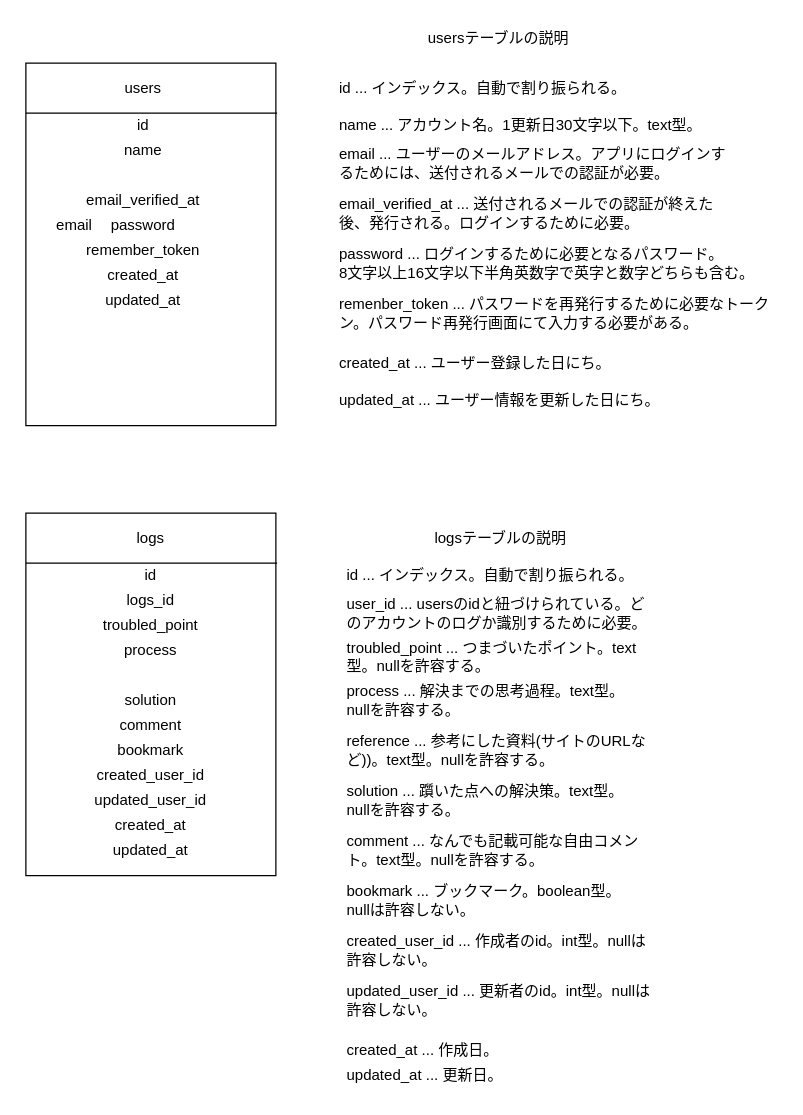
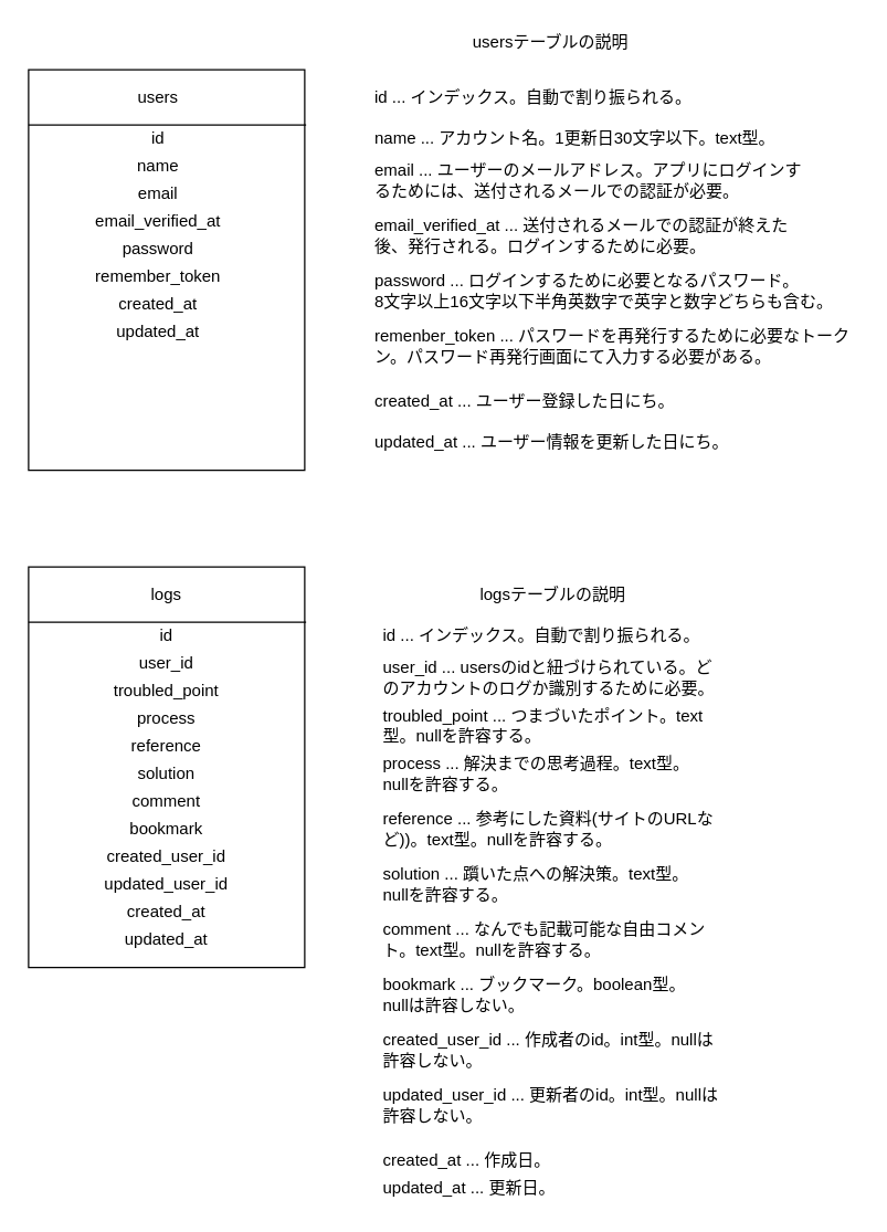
  <mxCell id="0" />
  <mxCell id="1" parent="0" />
  <mxCell id="2" value="logs" style="text;html=1;strokeColor=none;fillColor=none;align=center;verticalAlign=middle;whiteSpace=wrap;rounded=0;" vertex="1" parent="1"><mxGeometry x="100" y="420" width="40" height="20" as="geometry" /></mxCell>
  <mxCell id="3" value="id" style="text;html=1;strokeColor=none;fillColor=none;align=center;verticalAlign=middle;whiteSpace=wrap;rounded=0;" vertex="1" parent="1"><mxGeometry x="100" y="450" width="40" height="20" as="geometry" /></mxCell>
  <mxCell id="4" value="troubled_point" style="text;html=1;strokeColor=none;fillColor=none;align=center;verticalAlign=middle;whiteSpace=wrap;rounded=0;" vertex="1" parent="1"><mxGeometry x="100" y="490" width="40" height="20" as="geometry" /></mxCell>
  <mxCell id="5" value="process" style="text;html=1;strokeColor=none;fillColor=none;align=center;verticalAlign=middle;whiteSpace=wrap;rounded=0;" vertex="1" parent="1"><mxGeometry x="100" y="510" width="40" height="20" as="geometry" /></mxCell>
+ <mxCell id="6" value="reference" style="text;html=1;strokeColor=none;fillColor=none;align=center;verticalAlign=middle;whiteSpace=wrap;rounded=0;" vertex="1" parent="1"><mxGeometry x="100" y="530" width="40" height="20" as="geometry" /></mxCell>
  <mxCell id="7" value="solution" style="text;html=1;strokeColor=none;fillColor=none;align=center;verticalAlign=middle;whiteSpace=wrap;rounded=0;" vertex="1" parent="1"><mxGeometry x="100" y="550" width="40" height="20" as="geometry" /></mxCell>
  <mxCell id="8" value="comment" style="text;html=1;strokeColor=none;fillColor=none;align=center;verticalAlign=middle;whiteSpace=wrap;rounded=0;" vertex="1" parent="1"><mxGeometry x="100" y="570" width="40" height="20" as="geometry" /></mxCell>
- <mxCell id="9" value="logs_id" style="text;html=1;strokeColor=none;fillColor=none;align=center;verticalAlign=middle;whiteSpace=wrap;rounded=0;" vertex="1" parent="1"><mxGeometry x="100" y="470" width="40" height="20" as="geometry" /></mxCell>
+ <mxCell id="9" value="user_id" style="text;html=1;strokeColor=none;fillColor=none;align=center;verticalAlign=middle;whiteSpace=wrap;rounded=0;" vertex="1" parent="1"><mxGeometry x="100" y="470" width="40" height="20" as="geometry" /></mxCell>
  <mxCell id="10" value="updated_user_id" style="text;html=1;strokeColor=none;fillColor=none;align=center;verticalAlign=middle;whiteSpace=wrap;rounded=0;" vertex="1" parent="1"><mxGeometry x="100" y="630" width="40" height="20" as="geometry" /></mxCell>
  <mxCell id="11" value="created_user_id" style="text;html=1;strokeColor=none;fillColor=none;align=center;verticalAlign=middle;whiteSpace=wrap;rounded=0;" vertex="1" parent="1"><mxGeometry x="100" y="610" width="40" height="20" as="geometry" /></mxCell>
  <mxCell id="12" value="created_at" style="text;html=1;strokeColor=none;fillColor=none;align=center;verticalAlign=middle;whiteSpace=wrap;rounded=0;" vertex="1" parent="1"><mxGeometry x="100" y="650" width="40" height="20" as="geometry" /></mxCell>
  <mxCell id="13" value="updated_at" style="text;html=1;strokeColor=none;fillColor=none;align=center;verticalAlign=middle;whiteSpace=wrap;rounded=0;" vertex="1" parent="1"><mxGeometry x="100" y="670" width="40" height="20" as="geometry" /></mxCell>
  <mxCell id="14" value="" style="rounded=0;whiteSpace=wrap;html=1;fillColor=none;" vertex="1" parent="1"><mxGeometry x="20" y="410" width="200" height="290" as="geometry" /></mxCell>
  <mxCell id="15" value="" style="endArrow=none;html=1;" edge="1" parent="1"><mxGeometry width="50" height="50" relative="1" as="geometry"><mxPoint x="20" y="450" as="sourcePoint" /><mxPoint x="221" y="450" as="targetPoint" /></mxGeometry></mxCell>
  <mxCell id="16" value="users" style="text;html=1;strokeColor=none;fillColor=none;align=center;verticalAlign=middle;whiteSpace=wrap;rounded=0;" vertex="1" parent="1"><mxGeometry x="94" y="60" width="40" height="20" as="geometry" /></mxCell>
  <mxCell id="17" value="bookmark" style="text;html=1;strokeColor=none;fillColor=none;align=center;verticalAlign=middle;whiteSpace=wrap;rounded=0;" vertex="1" parent="1"><mxGeometry x="100" y="590" width="40" height="20" as="geometry" /></mxCell>
  <mxCell id="18" value="id" style="text;html=1;strokeColor=none;fillColor=none;align=center;verticalAlign=middle;whiteSpace=wrap;rounded=0;" vertex="1" parent="1"><mxGeometry x="94" y="90" width="40" height="20" as="geometry" /></mxCell>
  <mxCell id="19" value="name" style="text;html=1;strokeColor=none;fillColor=none;align=center;verticalAlign=middle;whiteSpace=wrap;rounded=0;" vertex="1" parent="1"><mxGeometry x="94" y="110" width="40" height="20" as="geometry" /></mxCell>
- <mxCell id="20" value="email" style="text;html=1;strokeColor=none;fillColor=none;align=center;verticalAlign=middle;whiteSpace=wrap;rounded=0;" vertex="1" parent="1"><mxGeometry x="39" y="170" width="40" height="20" as="geometry" /></mxCell>
+ <mxCell id="20" value="email" style="text;html=1;strokeColor=none;fillColor=none;align=center;verticalAlign=middle;whiteSpace=wrap;rounded=0;" vertex="1" parent="1"><mxGeometry x="94" y="130" width="40" height="20" as="geometry" /></mxCell>
  <mxCell id="21" value="password" style="text;html=1;strokeColor=none;fillColor=none;align=center;verticalAlign=middle;whiteSpace=wrap;rounded=0;" vertex="1" parent="1"><mxGeometry x="94" y="170" width="40" height="20" as="geometry" /></mxCell>
  <mxCell id="22" value="email_verified_at" style="text;html=1;strokeColor=none;fillColor=none;align=center;verticalAlign=middle;whiteSpace=wrap;rounded=0;" vertex="1" parent="1"><mxGeometry x="94" y="150" width="40" height="20" as="geometry" /></mxCell>
  <mxCell id="23" value="remember_token" style="text;html=1;strokeColor=none;fillColor=none;align=center;verticalAlign=middle;whiteSpace=wrap;rounded=0;" vertex="1" parent="1"><mxGeometry x="94" y="190" width="40" height="20" as="geometry" /></mxCell>
  <mxCell id="24" value="created_at" style="text;html=1;strokeColor=none;fillColor=none;align=center;verticalAlign=middle;whiteSpace=wrap;rounded=0;" vertex="1" parent="1"><mxGeometry x="94" y="210" width="40" height="20" as="geometry" /></mxCell>
  <mxCell id="25" value="updated_at" style="text;html=1;strokeColor=none;fillColor=none;align=center;verticalAlign=middle;whiteSpace=wrap;rounded=0;" vertex="1" parent="1"><mxGeometry x="94" y="230" width="40" height="20" as="geometry" /></mxCell>
  <mxCell id="26" value="" style="rounded=0;whiteSpace=wrap;html=1;fillColor=none;" vertex="1" parent="1"><mxGeometry x="20" y="50" width="200" height="290" as="geometry" /></mxCell>
  <mxCell id="27" value="" style="endArrow=none;html=1;" edge="1" parent="1"><mxGeometry width="50" height="50" relative="1" as="geometry"><mxPoint x="20" y="90" as="sourcePoint" /><mxPoint x="221" y="90" as="targetPoint" /></mxGeometry></mxCell>
  <mxCell id="28" value="usersテーブルの説明" style="text;html=1;strokeColor=none;fillColor=none;align=left;verticalAlign=middle;whiteSpace=wrap;rounded=0;" vertex="1" parent="1"><mxGeometry x="340" y="20" width="120" height="20" as="geometry" /></mxCell>
  <mxCell id="29" value="id ... インデックス。自動で割り振られる。" style="text;html=1;strokeColor=none;fillColor=none;align=left;verticalAlign=middle;whiteSpace=wrap;rounded=0;" vertex="1" parent="1"><mxGeometry x="269" y="60" width="250" height="20" as="geometry" /></mxCell>
  <mxCell id="30" value="name ... アカウント名。1更新日30文字以下。text型。" style="text;html=1;strokeColor=none;fillColor=none;align=left;verticalAlign=middle;whiteSpace=wrap;rounded=0;" vertex="1" parent="1"><mxGeometry x="269" y="90" width="321" height="20" as="geometry" /></mxCell>
  <mxCell id="31" value="email ... ユーザーのメールアドレス。アプリにログインするためには、送付されるメールでの認証が必要。" style="text;html=1;strokeColor=none;fillColor=none;align=left;verticalAlign=middle;whiteSpace=wrap;rounded=0;" vertex="1" parent="1"><mxGeometry x="269" y="120" width="321" height="20" as="geometry" /></mxCell>
  <mxCell id="32" value="email_verified_at ... 送付されるメールでの認証が終えた後、発行される。ログインするために必要。" style="text;html=1;strokeColor=none;fillColor=none;align=left;verticalAlign=middle;whiteSpace=wrap;rounded=0;" vertex="1" parent="1"><mxGeometry x="269" y="160" width="321" height="20" as="geometry" /></mxCell>
  <mxCell id="33" value="password ... ログインするために必要となるパスワード。&lt;br&gt;8文字以上16文字以下半角英数字で英字と数字どちらも含む。" style="text;html=1;strokeColor=none;fillColor=none;align=left;verticalAlign=middle;whiteSpace=wrap;rounded=0;" vertex="1" parent="1"><mxGeometry x="269" y="200" width="351" height="20" as="geometry" /></mxCell>
  <mxCell id="34" value="remenber_token ... パスワードを再発行するために必要なトークン。パスワード再発行画面にて入力する必要がある。" style="text;html=1;strokeColor=none;fillColor=none;align=left;verticalAlign=middle;whiteSpace=wrap;rounded=0;" vertex="1" parent="1"><mxGeometry x="269" y="240" width="351" height="20" as="geometry" /></mxCell>
  <mxCell id="35" value="created_at ... ユーザー登録した日にち。" style="text;html=1;strokeColor=none;fillColor=none;align=left;verticalAlign=middle;whiteSpace=wrap;rounded=0;" vertex="1" parent="1"><mxGeometry x="269" y="280" width="351" height="20" as="geometry" /></mxCell>
  <mxCell id="36" value="updated_at ... ユーザー情報を更新した日にち。" style="text;html=1;strokeColor=none;fillColor=none;align=left;verticalAlign=middle;whiteSpace=wrap;rounded=0;" vertex="1" parent="1"><mxGeometry x="269" y="310" width="351" height="20" as="geometry" /></mxCell>
  <mxCell id="37" value="id ... インデックス。自動で割り振られる。" style="text;html=1;strokeColor=none;fillColor=none;align=left;verticalAlign=middle;whiteSpace=wrap;rounded=0;" vertex="1" parent="1"><mxGeometry x="275" y="450" width="250" height="20" as="geometry" /></mxCell>
  <mxCell id="38" value="logsテーブルの説明" style="text;html=1;strokeColor=none;fillColor=none;align=center;verticalAlign=middle;whiteSpace=wrap;rounded=0;" vertex="1" parent="1"><mxGeometry x="340" y="420" width="120" height="20" as="geometry" /></mxCell>
  <mxCell id="39" value="user_id ... usersのidと紐づけられている。どのアカウントのログか識別するために必要。" style="text;html=1;strokeColor=none;fillColor=none;align=left;verticalAlign=middle;whiteSpace=wrap;rounded=0;" vertex="1" parent="1"><mxGeometry x="275" y="480" width="250" height="20" as="geometry" /></mxCell>
  <mxCell id="40" value="troubled_point ... つまづいたポイント。text型。nullを許容する。" style="text;html=1;strokeColor=none;fillColor=none;align=left;verticalAlign=middle;whiteSpace=wrap;rounded=0;" vertex="1" parent="1"><mxGeometry x="275" y="515" width="250" height="20" as="geometry" /></mxCell>
  <mxCell id="41" value="process ... 解決までの思考過程。text型。&lt;br&gt;nullを許容する。" style="text;html=1;strokeColor=none;fillColor=none;align=left;verticalAlign=middle;whiteSpace=wrap;rounded=0;" vertex="1" parent="1"><mxGeometry x="275" y="550" width="250" height="20" as="geometry" /></mxCell>
  <mxCell id="42" value="reference ... 参考にした資料(サイトのURLなど))。text型。nullを許容する。" style="text;html=1;strokeColor=none;fillColor=none;align=left;verticalAlign=middle;whiteSpace=wrap;rounded=0;" vertex="1" parent="1"><mxGeometry x="275" y="590" width="250" height="20" as="geometry" /></mxCell>
  <mxCell id="43" value="solution ... 躓いた点への解決策。text型。&lt;br&gt;nullを許容する。" style="text;html=1;strokeColor=none;fillColor=none;align=left;verticalAlign=middle;whiteSpace=wrap;rounded=0;" vertex="1" parent="1"><mxGeometry x="275" y="630" width="250" height="20" as="geometry" /></mxCell>
  <mxCell id="44" value="comment ... なんでも記載可能な自由コメント。text型。nullを許容する。" style="text;html=1;strokeColor=none;fillColor=none;align=left;verticalAlign=middle;whiteSpace=wrap;rounded=0;" vertex="1" parent="1"><mxGeometry x="275" y="670" width="250" height="20" as="geometry" /></mxCell>
  <mxCell id="45" value="bookmark ... ブックマーク。boolean型。&lt;br&gt;nullは許容しない。" style="text;html=1;strokeColor=none;fillColor=none;align=left;verticalAlign=middle;whiteSpace=wrap;rounded=0;" vertex="1" parent="1"><mxGeometry x="275" y="710" width="250" height="20" as="geometry" /></mxCell>
  <mxCell id="46" value="created_user_id ... 作成者のid。int型。nullは許容しない。" style="text;html=1;strokeColor=none;fillColor=none;align=left;verticalAlign=middle;whiteSpace=wrap;rounded=0;" vertex="1" parent="1"><mxGeometry x="275" y="750" width="250" height="20" as="geometry" /></mxCell>
  <mxCell id="47" value="updated_user_id ... 更新者のid。int型。nullは許容しない。" style="text;html=1;strokeColor=none;fillColor=none;align=left;verticalAlign=middle;whiteSpace=wrap;rounded=0;" vertex="1" parent="1"><mxGeometry x="275" y="790" width="250" height="20" as="geometry" /></mxCell>
  <mxCell id="48" value="created_at ... 作成日。" style="text;html=1;strokeColor=none;fillColor=none;align=left;verticalAlign=middle;whiteSpace=wrap;rounded=0;" vertex="1" parent="1"><mxGeometry x="275" y="830" width="250" height="20" as="geometry" /></mxCell>
  <mxCell id="49" value="updated_at ... 更新日。" style="text;html=1;strokeColor=none;fillColor=none;align=left;verticalAlign=middle;whiteSpace=wrap;rounded=0;" vertex="1" parent="1"><mxGeometry x="275" y="850" width="250" height="20" as="geometry" /></mxCell>
